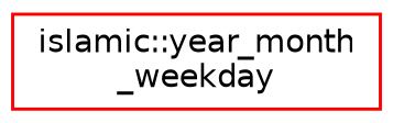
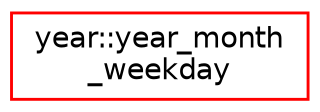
  digraph {
    rankdir=LR
-   n1 [color=red fillcolor=white fontname=Helvetica fontsize=10 height=0.2 label="islamic::year_month\l_weekday" shape=record style=filled width=0.4]
+   n1 [color=red fillcolor=white fontname=Helvetica fontsize=10 height=0.2 label="year::year_month\l_weekday" shape=record style=filled width=0.4]
  }
